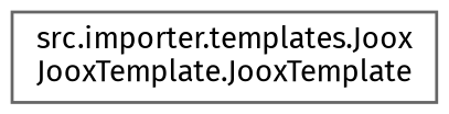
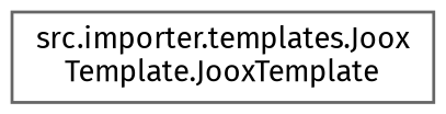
  digraph {
    rankdir=LR
    fontname="Fira Sans"
-   n1 [color=grey40 fillcolor=white fontname="Fira Sans" fontsize=10 height=0.2 label="src.importer.templates.Joox\lJooxTemplate.JooxTemplate" shape=box style=filled width=0.4]
+   n1 [color=grey40 fillcolor=white fontname="Fira Sans" fontsize=10 height=0.2 label="src.importer.templates.Joox\lTemplate.JooxTemplate" shape=box style=filled width=0.4]
  }
